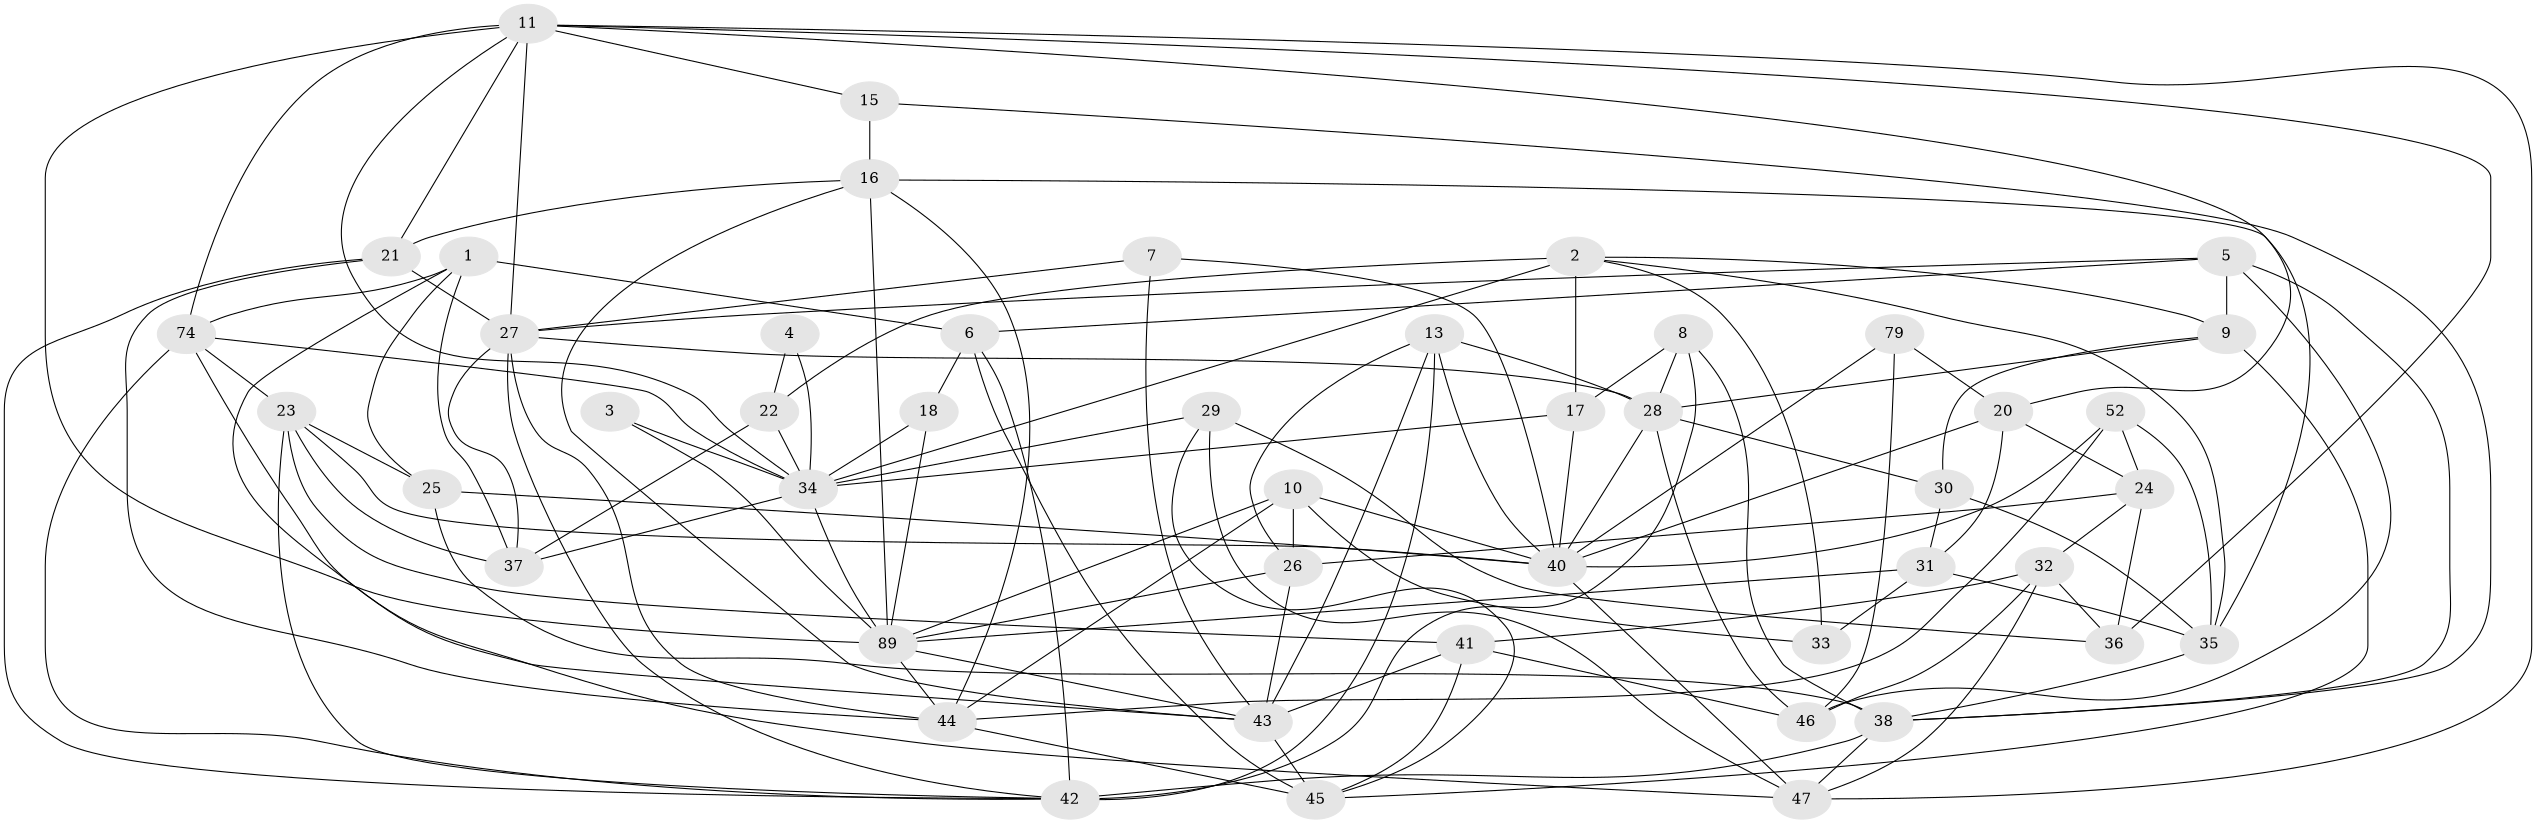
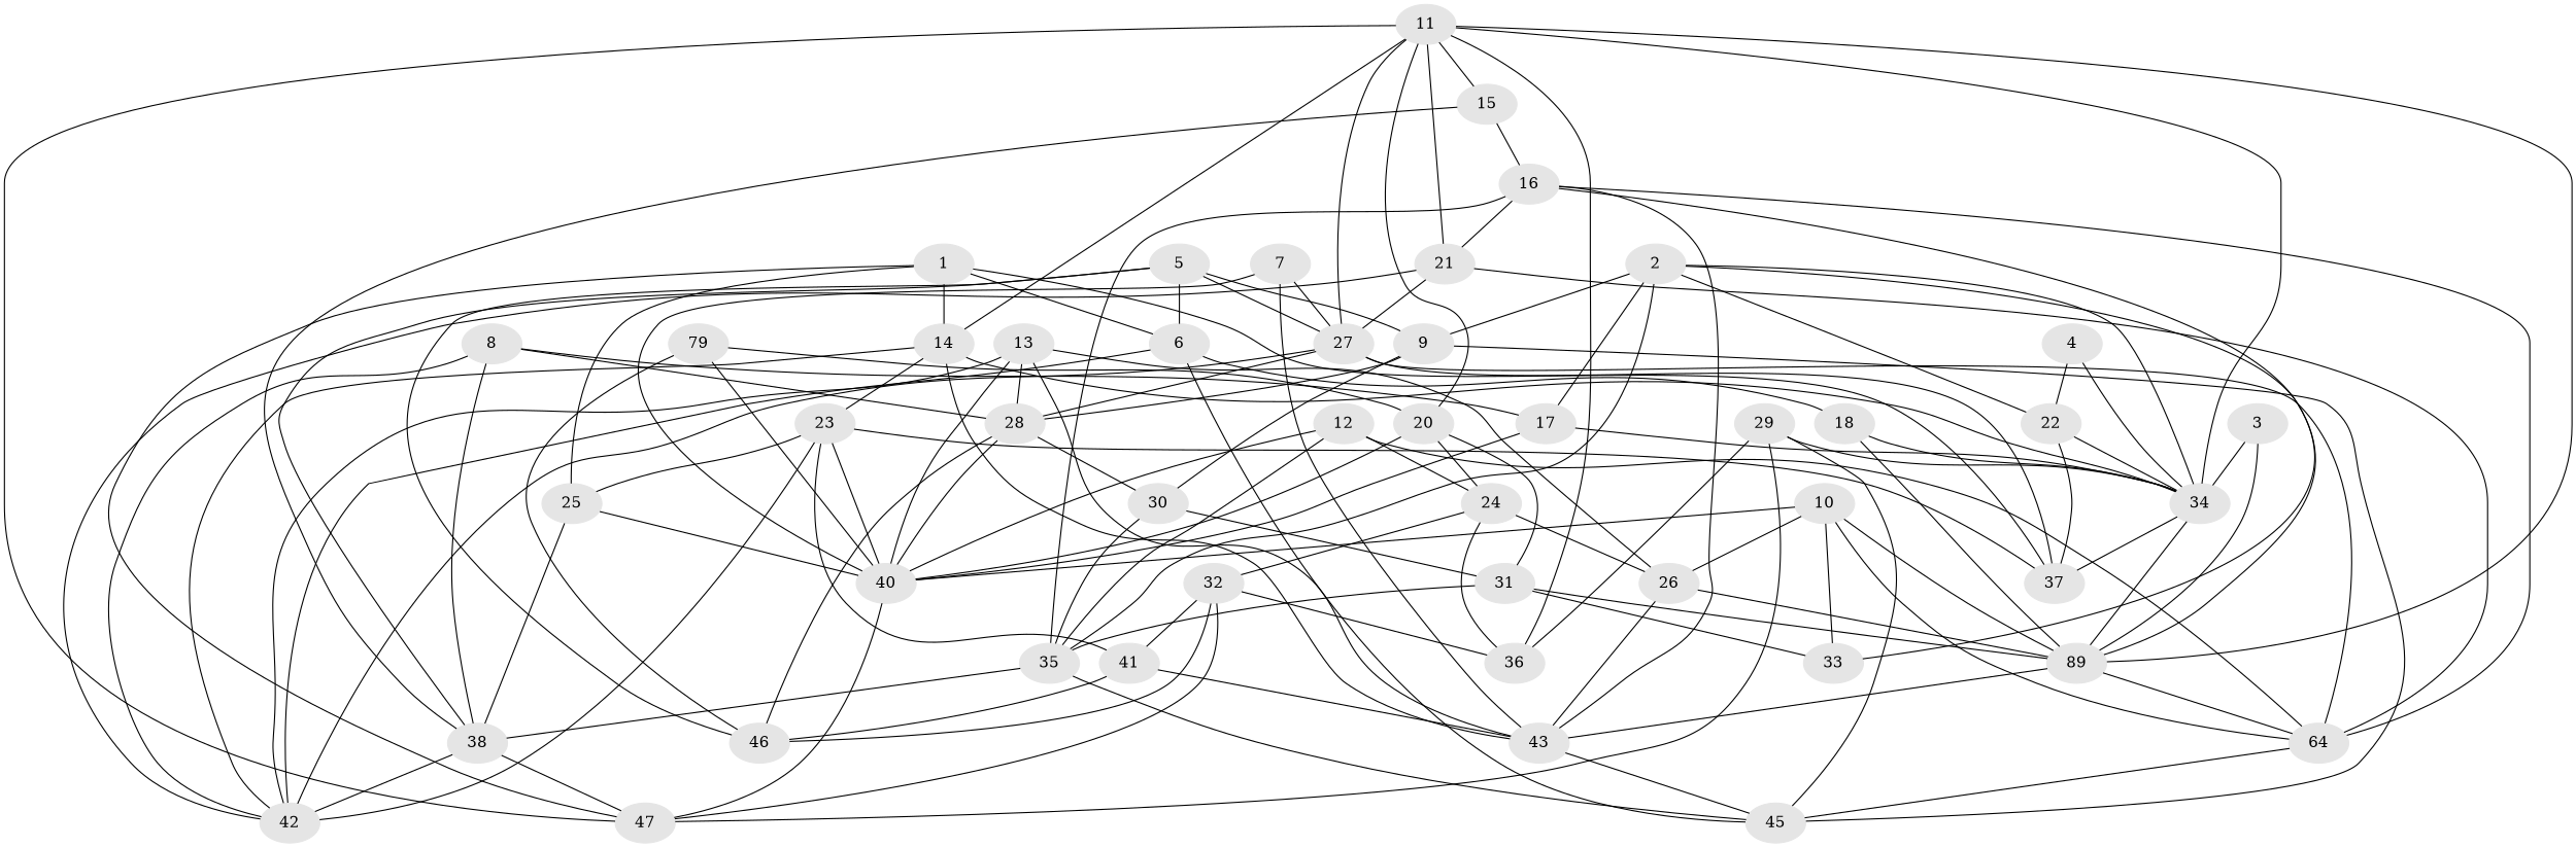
  graph {
    node [color=gray90 style=filled]
    edge [weight=1.0]
    1
    6
-   14 [label=74]
+   14
    25
    37
    47
    18
    42
    45
    34
    43
    23
    38
    40
    2
    9
    17
    22
    33
    35
    28
    30
    n23 [label=89]
    3
-   44
+   44 [label=64]
    4
    5
    27
    46
    7
    8
    24
    26
    36
    32
    31
    10
    11
    15
    20
    21
    16
-   12 [label=52]
+   12
    13
    41
    n46 [label=79]
    29
    1 -- 6
    1 -- 14
    1 -- 25
    1 -- 37
    1 -- 47
    6 -- 18
    6 -- 42 [weight=2.0]
    6 -- 45
    14 -- 42
    14 -- 34
    14 -- 43
    14 -- 23
    25 -- 38
    25 -- 40
    18 -- 34
    18 -- n23
    34 -- 37
    34 -- n23
    43 -- 45
    23 -- 25
    23 -- 37
    23 -- 42
    23 -- 40
    23 -- 41
    38 -- 47
    38 -- 42
    40 -- 47
    2 -- 34 [weight=2.0]
    2 -- 9
    2 -- 17
    2 -- 22
    2 -- 33
    2 -- 35
    9 -- 45
    9 -- 28
    9 -- 30
    17 -- 34
    17 -- 40
    22 -- 37
    22 -- 34
-   41 -- 45
+   35 -- 45
    35 -- 38
    28 -- 40
    28 -- 30
    28 -- 46
    30 -- 35
    30 -- 31
    n23 -- 43
    n23 -- 44
    3 -- 34
    3 -- n23
    44 -- 45
    4 -- 34
    4 -- 22
    5 -- 6
    5 -- 38
    5 -- 9
    5 -- 27
    5 -- 46
    27 -- 37
    27 -- 42
    27 -- 28
    27 -- 44
    7 -- 43
    7 -- 40
    7 -- 27
    8 -- 42
    8 -- 38
    8 -- 17
    8 -- 28
    24 -- 26
    24 -- 36
    24 -- 32
    26 -- 43
    26 -- n23
    32 -- 47
    32 -- 46
    32 -- 36
    32 -- 41
    31 -- 33
    31 -- 35
    31 -- n23
    10 -- 40
    10 -- 33
    10 -- n23
    10 -- 44
    10 -- 26
    11 -- 14
    11 -- 47
    11 -- 34
    11 -- n23
    11 -- 27
    11 -- 36
    11 -- 15
    11 -- 20
    11 -- 21
    15 -- 38
    15 -- 16
    20 -- 40
    20 -- 24
    20 -- 31
    21 -- 42
    21 -- 44
    21 -- 27
    16 -- 43
    16 -- 35
    16 -- n23
    16 -- 44
    16 -- 21
    12 -- 40
    12 -- 35
    12 -- 44
    12 -- 24
    13 -- 42
    13 -- 43
    13 -- 40
    13 -- 28
    13 -- 26
    41 -- 43
    41 -- 46
    n46 -- 40
    n46 -- 46
    n46 -- 20
    29 -- 47
    29 -- 45
    29 -- 34 [weight=2.0]
    29 -- 36
  }
